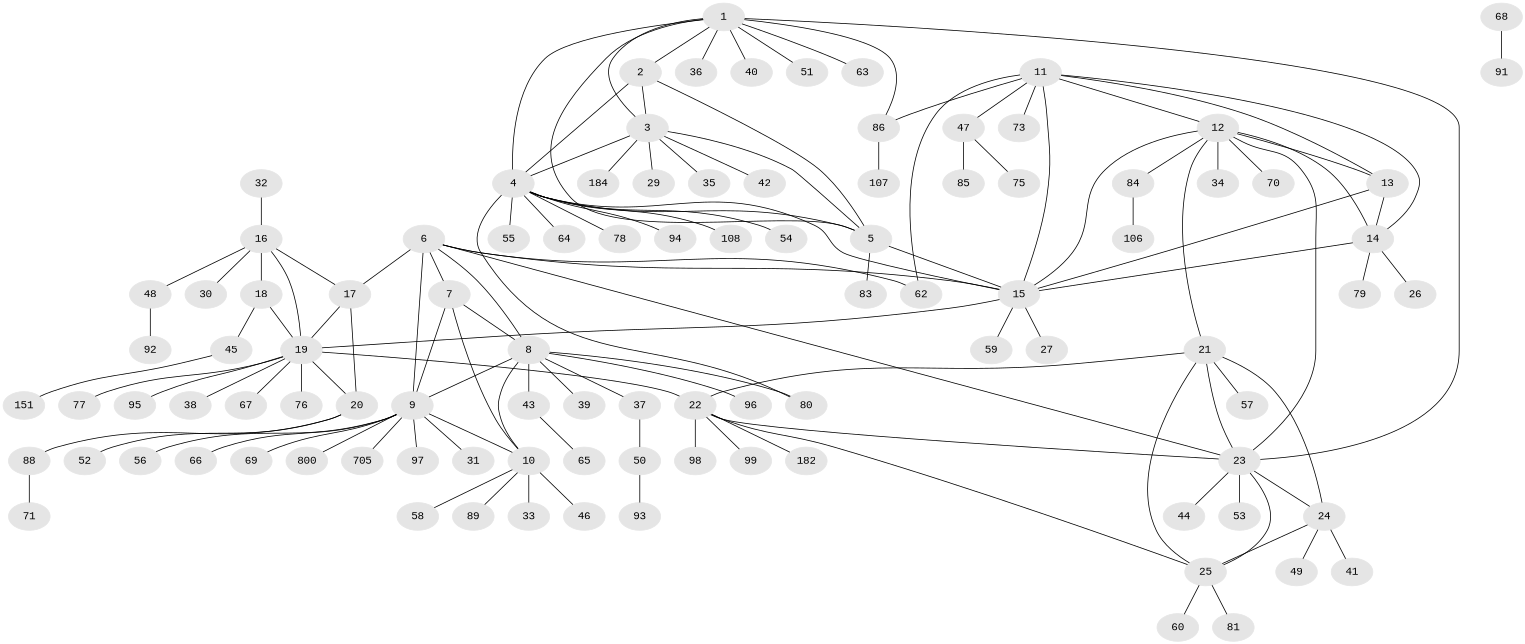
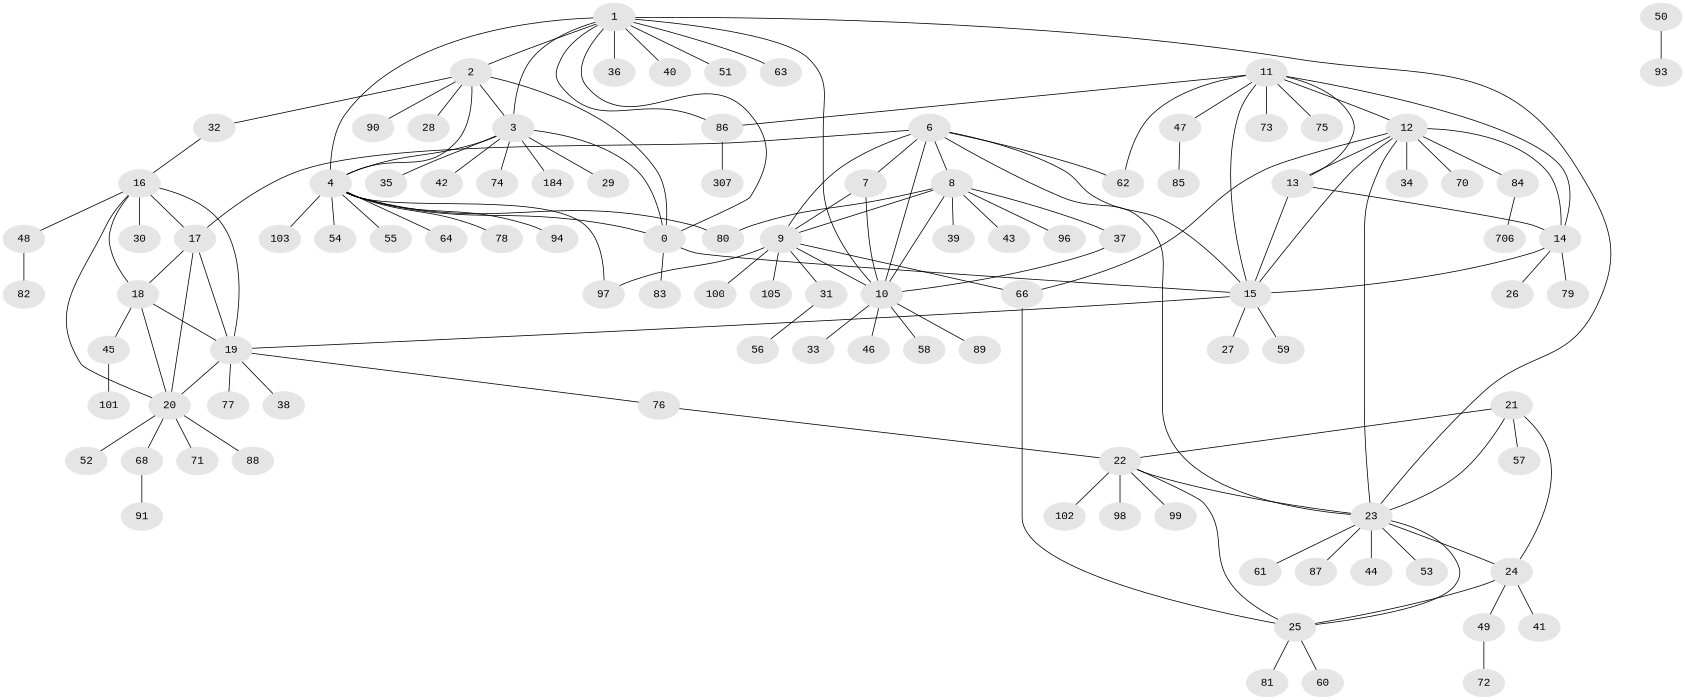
  graph {
    fontname="Liberation Mono"
    node [color=gray90 fontname="Liberation Mono" style=filled]
    edge [fontname="Liberation Mono"]
    1
    2
    3
    4
-   5
+   5 [label=0]
    10
    23
    36
    40
    51
    63
    86
+   28
    32
+   90
    29
    35
    42
+   74
    n20 [label=184]
    54
    55
    64
    78
    80
    94
    97
-   103 [label=108]
+   103
    15
    83
    33
    46
    58
    89
    24
    25
    44
    53
-   107
+   61
+   87
+   107 [label=307]
    16
    17
    19
    18
    20
    30
    48
    27
    59
    6
    7
    8
    9
    62
    37
    39
    43
    96
    31
    56
    66
-   69
-   100 [label=800]
-   105 [label=705]
+   100
+   105
    50
-   65
    11
    12
    13
    14
    47
    73
    75
    34
    70
    84
    26
    79
    85
-   106
+   106 [label=706]
    22
    38
-   67
    76
    77
-   95
    45
    52
    68
    71
    88
-   82 [label=92]
-   101 [label=151]
+   82
+   101
    98
    99
-   102 [label=182]
+   102
    91
    21
    57
    41
    49
    60
    81
+   72
    93
    1 -- 2
    1 -- 3
    1 -- 4
    1 -- 5
+   1 -- 10
    1 -- 23
    1 -- 36
    1 -- 40
    1 -- 51
    1 -- 63
    1 -- 86
    2 -- 3
    2 -- 4
    2 -- 5
+   2 -- 28
+   2 -- 32
+   2 -- 90
    3 -- 4
    3 -- 5
    3 -- 29
    3 -- 35
    3 -- 42
+   3 -- 74
    3 -- n20
    4 -- 5
    4 -- 54
    4 -- 55
    4 -- 64
    4 -- 78
    4 -- 80
    4 -- 94
-   4 -- 15
+   4 -- 97
    4 -- 103
    5 -- 15
    5 -- 83
    10 -- 33
    10 -- 46
    10 -- 58
    10 -- 89
    23 -- 24
    23 -- 25
    23 -- 44
    23 -- 53
+   23 -- 61
+   23 -- 87
    86 -- 107
    32 -- 16
    15 -- 19
    15 -- 27
    15 -- 59
    24 -- 25
    24 -- 41
    24 -- 49
    25 -- 60
    25 -- 81
    16 -- 17
    16 -- 19
    16 -- 18
+   16 -- 20
    16 -- 30
    16 -- 48
    17 -- 19
+   17 -- 18
    17 -- 20
    19 -- 20
-   19 -- 22
+   76 -- 22
    19 -- 38
-   19 -- 67
    19 -- 76
    19 -- 77
-   19 -- 95
    18 -- 19
+   18 -- 20
    18 -- 45
    20 -- 52
-   88 -- 71
+   20 -- 68
+   20 -- 71
    20 -- 88
    48 -- 82
+   6 -- 10
    6 -- 23
    6 -- 15
    6 -- 17
    6 -- 7
    6 -- 8
    6 -- 9
    6 -- 62
    7 -- 10
-   7 -- 8
    7 -- 9
    8 -- 10
    8 -- 80
    8 -- 9
    8 -- 37
    8 -- 39
    8 -- 43
    8 -- 96
    9 -- 10
    9 -- 97
    9 -- 31
-   9 -- 56
+   31 -- 56
    9 -- 66
-   9 -- 69
    9 -- 100
    9 -- 105
-   37 -- 50
-   43 -- 65
+   37 -- 10
    50 -- 93
    11 -- 86
    11 -- 15
    11 -- 62
    11 -- 12
    11 -- 13
    11 -- 14
    11 -- 47
    11 -- 73
-   47 -- 75
+   11 -- 75
    12 -- 23
    12 -- 15
-   12 -- 21
+   12 -- 66
    12 -- 13
    12 -- 14
    12 -- 34
    12 -- 70
    12 -- 84
    13 -- 15
    13 -- 14
    14 -- 15
    14 -- 26
    14 -- 79
    47 -- 85
    84 -- 106
    22 -- 23
    22 -- 25
    22 -- 98
    22 -- 99
    22 -- 102
    45 -- 101
    68 -- 91
    21 -- 23
    21 -- 24
-   21 -- 25
+   66 -- 25
    21 -- 22
    21 -- 57
+   49 -- 72
  }
